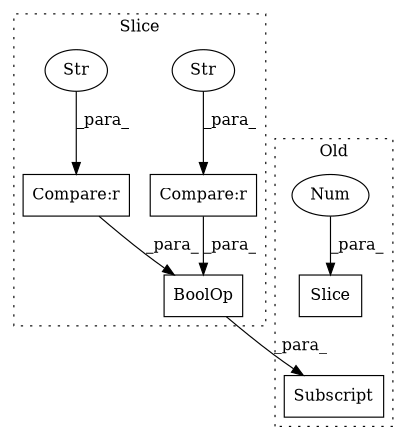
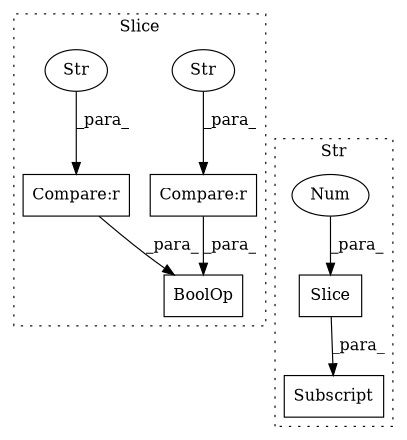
  digraph {
    node [a=40 s=22233 shape=box]
    n1 [a=80 l=3 label=Slice s=19524]
    n2 [a=76 l=2 label=Num s=19525 shape=ellipse]
    n3 [a=63 l="17,0" label=Subscript s="19511,0"]
    n4 [a=72 l=40 label=BoolOp]
    n5 [l=17 label="Compare:r"]
    n6 [l=19 label="Compare:r" s=22254]
    n7 [a=66 l=10 label=Str s=22254 shape=ellipse]
    n8 [a=66 l=8 label=Str shape=ellipse]
    subgraph cluster_1 {
-     label=Old
+     label=Str
      style=dotted
      n1
      n2
      n3
    }
    subgraph cluster_2 {
      label=Slice
      style=dotted
      n4
      n5
      n6
      n7
      n8
    }
-   n4 -> n3 [label=_para_]
+   n1 -> n3 [label=_para_]
    n2 -> n1 [label=_para_]
    n5 -> n4 [label=_para_]
    n6 -> n4 [label=_para_]
    n7 -> n6 [label=_para_]
    n8 -> n5 [label=_para_]
  }
